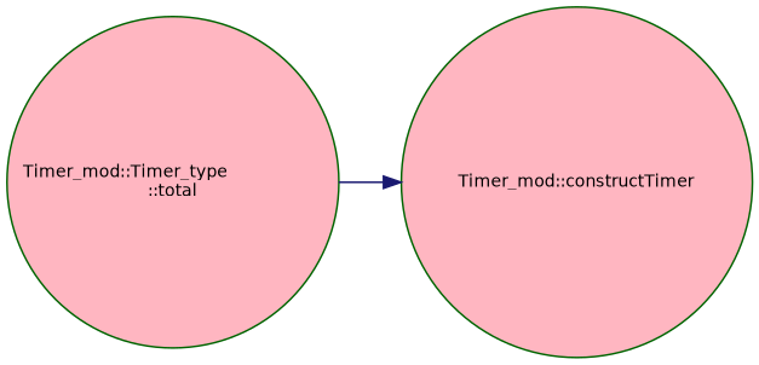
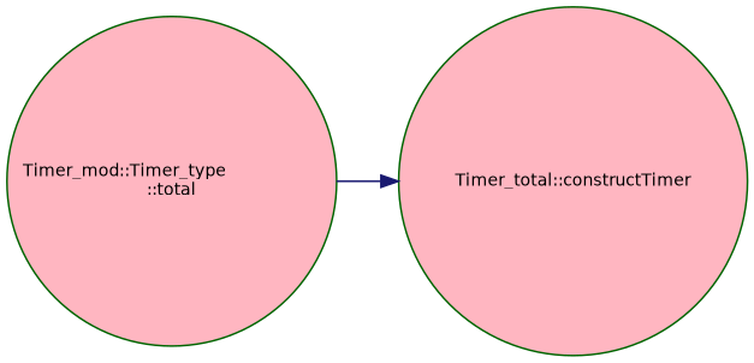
  digraph {
    rankdir=LR
    node [color=darkgreen fillcolor=lightpink fontname=Helvetica fontsize=10 shape=circle style=filled]
    n1 [fontcolor=black height=0.2 label="Timer_mod::Timer_type\l::total" width=0.4]
-   n2 [height=0.2 label="Timer_mod::constructTimer" width=0.4]
+   n2 [height=0.2 label="Timer_total::constructTimer" width=0.4]
    n1 -> n2 [color=midnightblue fontname=Helvetica fontsize=10 labelfontname=Helvetica labelfontsize=10 style=solid]
  }
